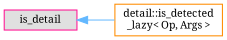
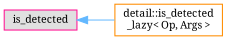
  digraph {
    rankdir=LR
    fontname="Noto Serif"
    node [fontname="Noto Serif" fontsize=10 shape=box style=filled]
-   n1 [color=deeppink fillcolor="#E0E0E0" height=0.2 label=is_detail width=0.4]
+   n1 [color=deeppink fillcolor="#E0E0E0" height=0.2 label=is_detected width=0.4]
    n2 [color=darkorange fillcolor=white height=0.2 label="detail::is_detected\l_lazy\< Op, Args \>" width=0.4]
    n1 -> n2 [color=steelblue1 dir=back fontname="Noto Serif" fontsize=10 labelfontname=Helvetica labelfontsize=10 style=solid]
  }
